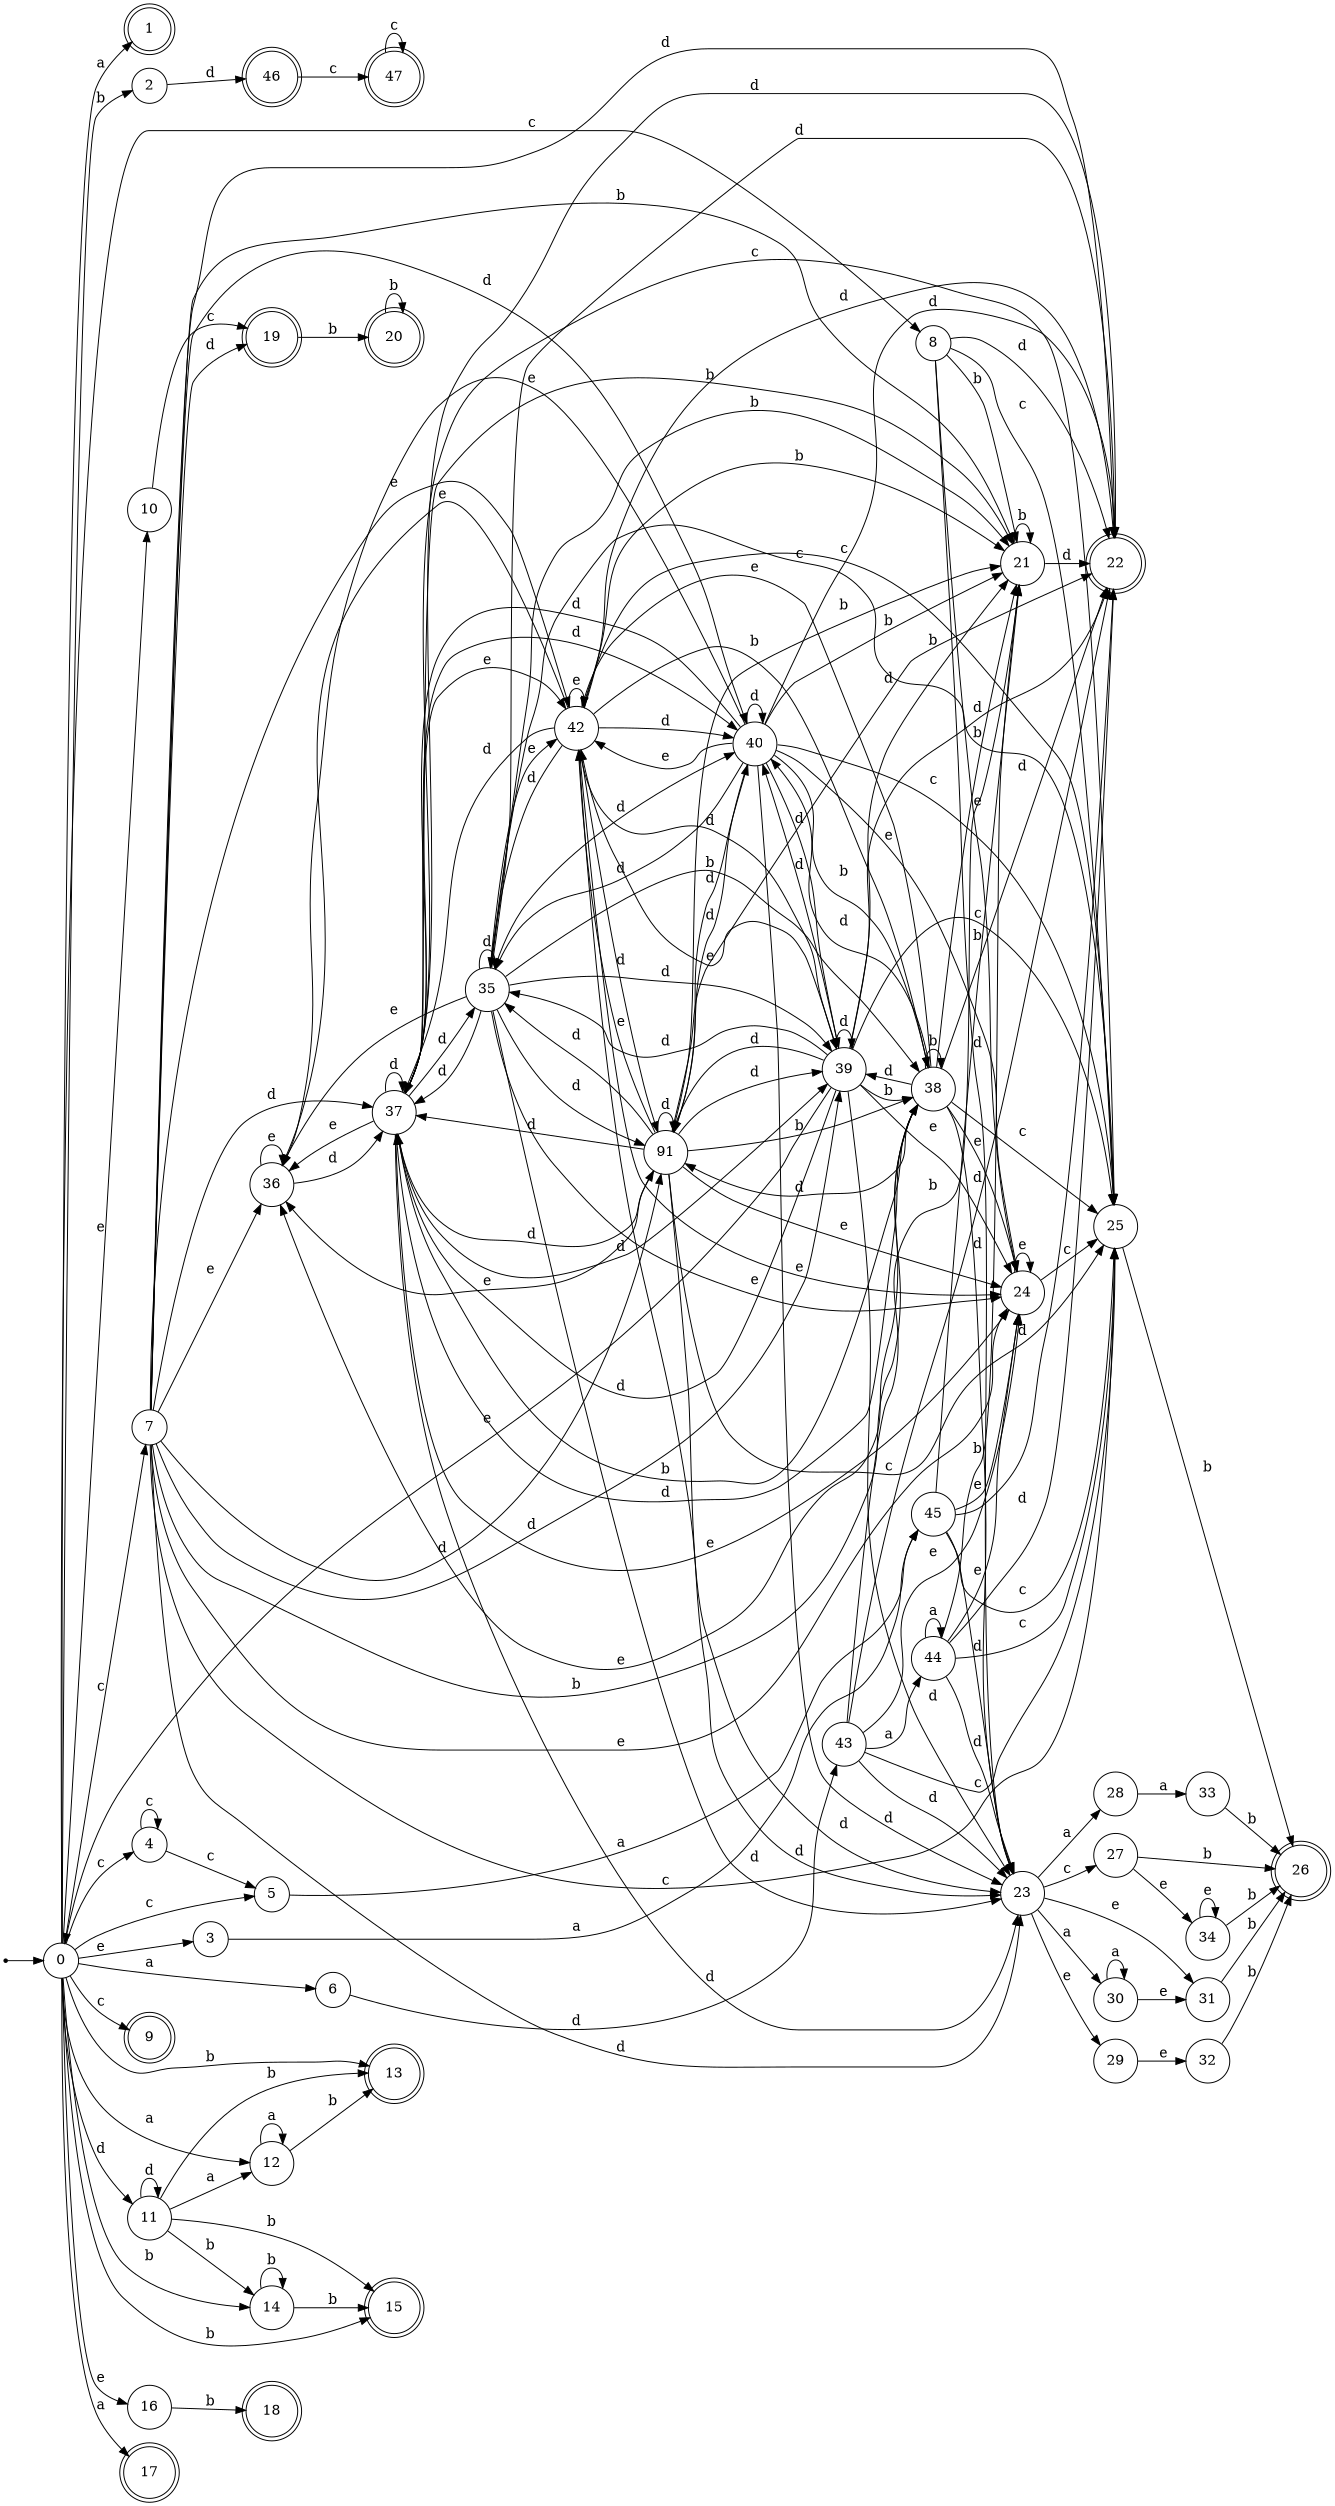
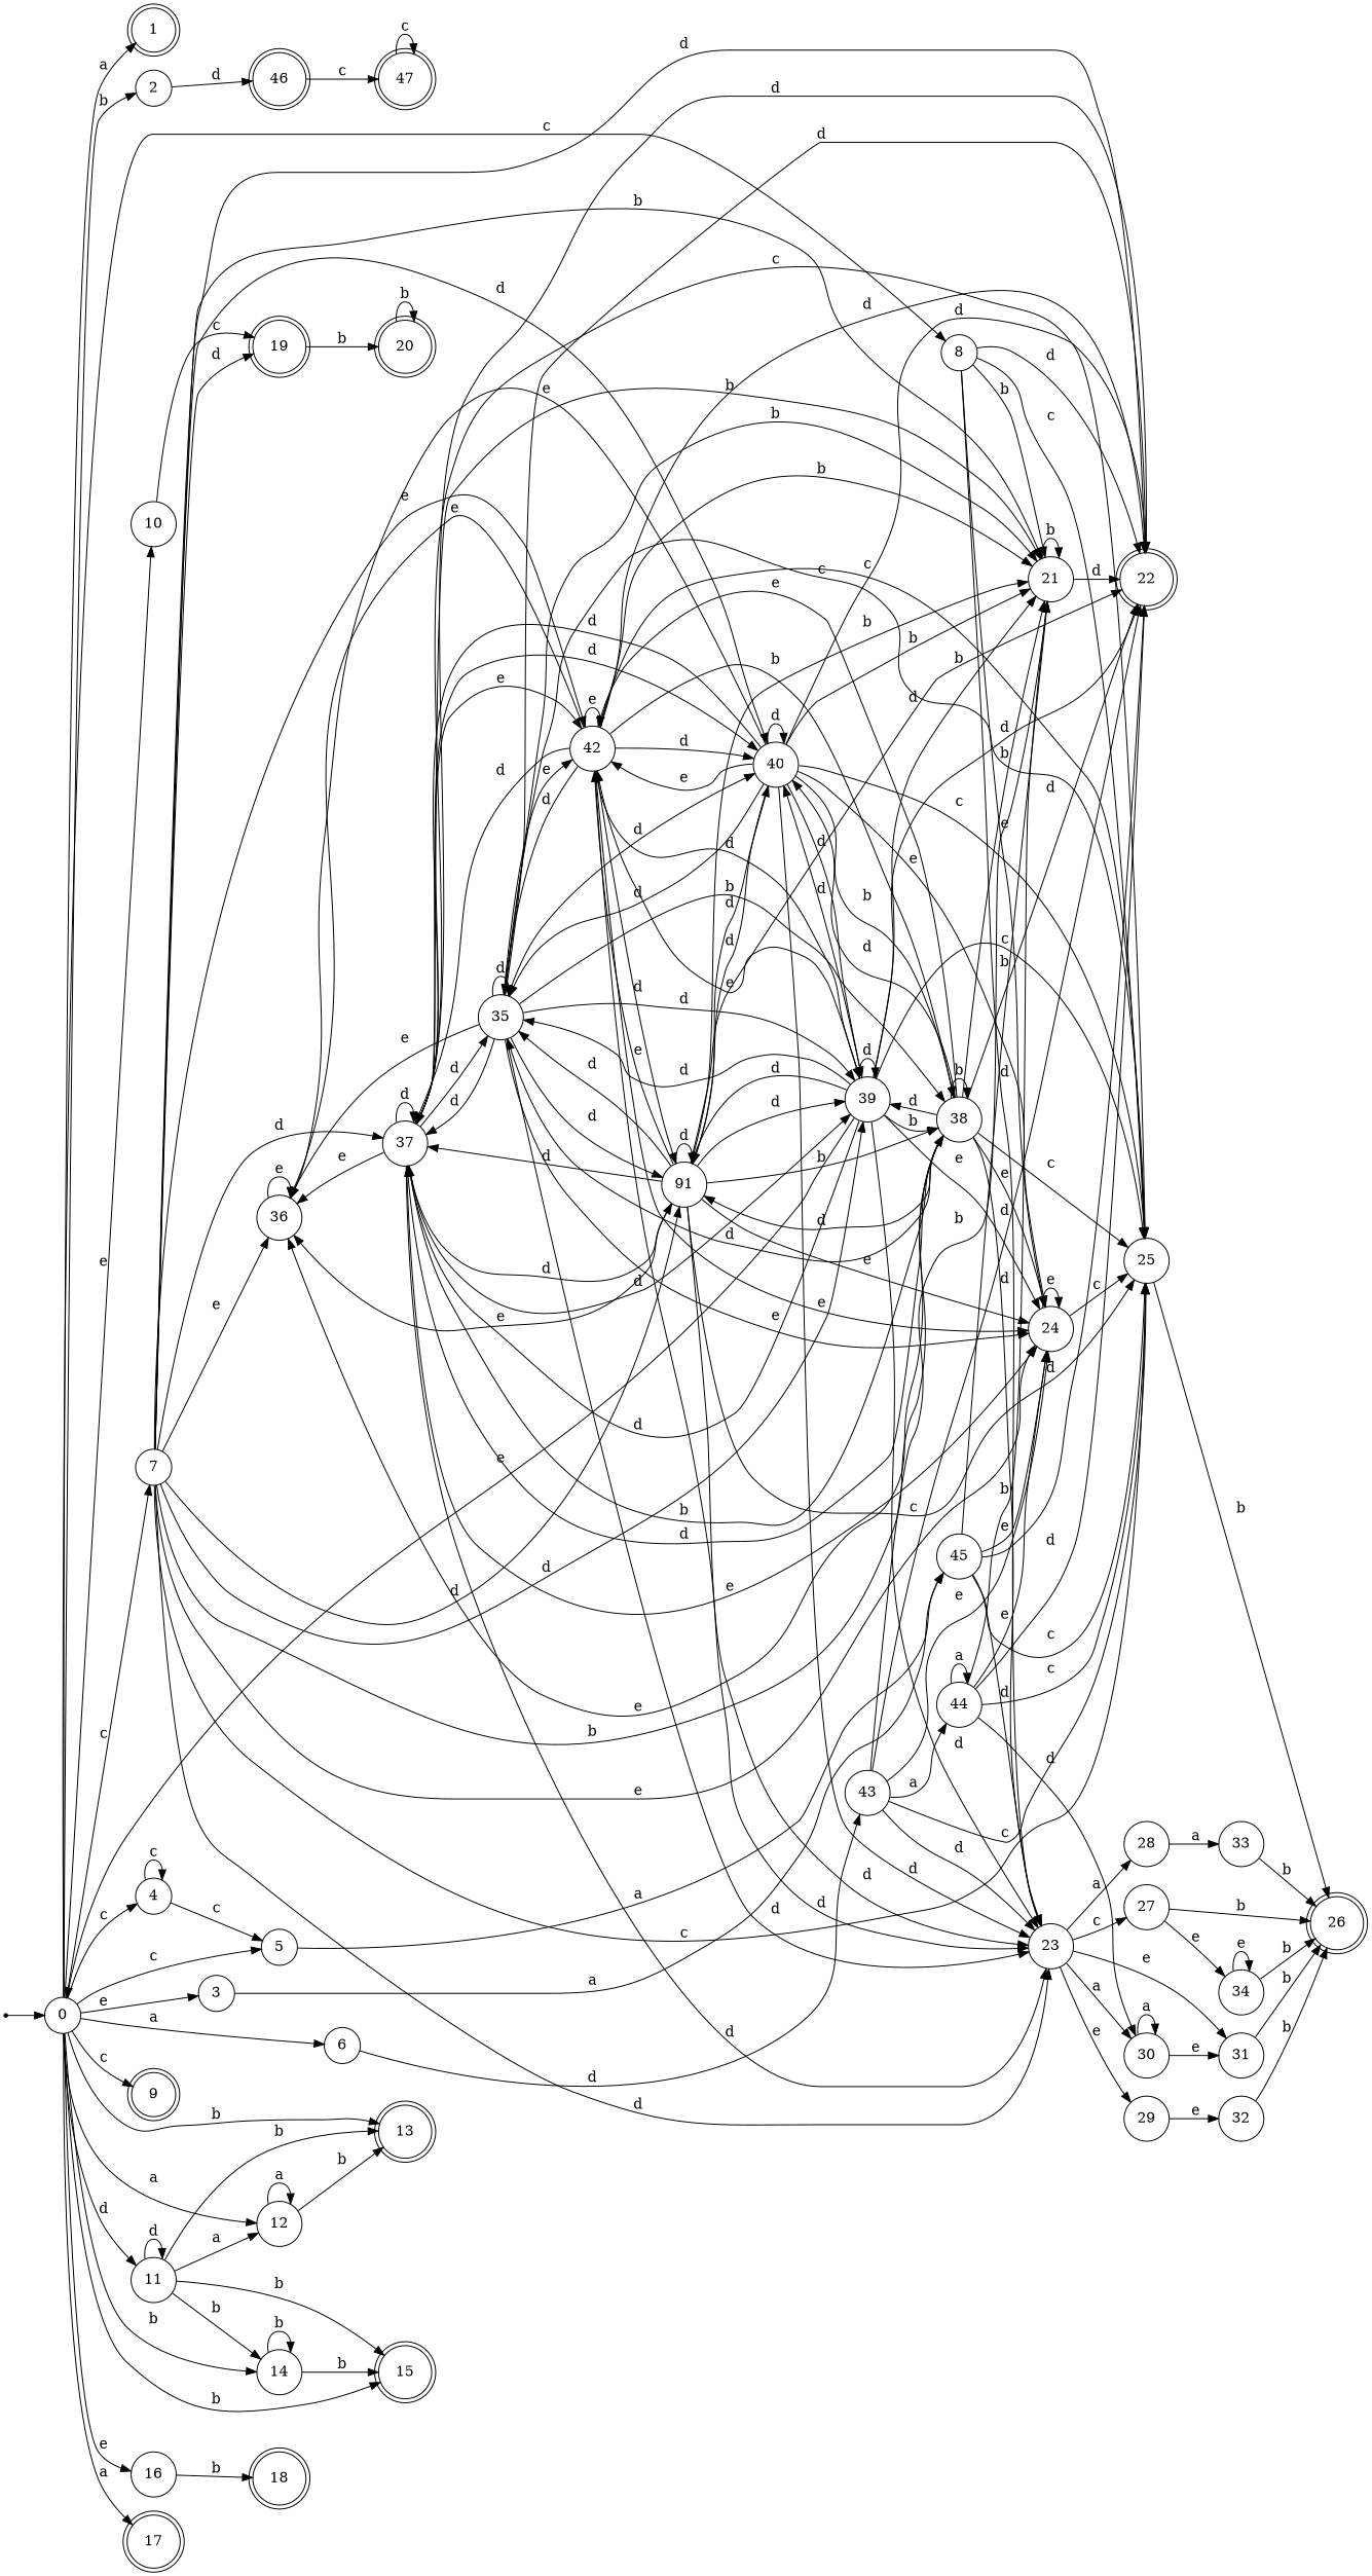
  digraph {
    rankdir=LR
    node [shape=circle]
    dummy0 [shape=point]
    0
    1 [shape=doublecircle]
    2
    3
    4
    5
    6
    7
    8
    9 [shape=doublecircle]
    10
    11
    12
    13 [shape=doublecircle]
    14
    15 [shape=doublecircle]
    16
    17 [shape=doublecircle]
    46 [shape=doublecircle]
    45
    43
    21
    22 [shape=doublecircle]
    23
    24
    25
    36
    37
    38
    39
    40
    n33 [label=91]
    42
    19 [shape=doublecircle]
    18 [shape=doublecircle]
    47 [shape=doublecircle]
    44
    27
    28
    29
    30
    31
    26 [shape=doublecircle]
    35
    20 [shape=doublecircle]
    34
    33
    32
    dummy0 -> 0
    0 -> 1 [label=a]
    0 -> 2 [label=b]
    0 -> 3 [label=e]
    0 -> 4 [label=c]
    0 -> 5 [label=c]
    0 -> 6 [label=a]
    0 -> 7 [label=c]
    0 -> 8 [label=c]
    0 -> 9 [label=c]
    0 -> 10 [label=e]
    0 -> 11 [label=d]
    0 -> 12 [label=a]
    0 -> 13 [label=b]
    0 -> 14 [label=b]
    0 -> 15 [label=b]
    0 -> 16 [label=e]
    0 -> 17 [label=a]
    2 -> 46 [label=d]
    3 -> 45 [label=a]
    4 -> 4 [label=c]
    4 -> 5 [label=c]
    5 -> 45 [label=a]
    6 -> 43 [label=d]
    7 -> 21 [label=b]
    7 -> 22 [label=d]
    7 -> 23 [label=d]
    7 -> 24 [label=e]
    7 -> 25 [label=c]
    7 -> 36 [label=e]
    7 -> 37 [label=d]
    7 -> 38 [label=b]
    7 -> 39 [label=d]
    7 -> 40 [label=d]
    7 -> n33 [label=d]
    7 -> 42 [label=e]
    7 -> 19 [label=d]
    8 -> 21 [label=b]
    8 -> 22 [label=d]
    8 -> 23 [label=d]
    8 -> 24 [label=e]
    8 -> 25 [label=c]
    10 -> 19 [label=c]
    11 -> 11 [label=d]
    11 -> 12 [label=a]
    11 -> 13 [label=b]
    11 -> 14 [label=b]
    11 -> 15 [label=b]
    12 -> 12 [label=a]
    12 -> 13 [label=b]
    14 -> 14 [label=b]
    14 -> 15 [label=b]
    16 -> 18 [label=b]
    46 -> 47 [label=c]
    45 -> 21 [label=b]
    45 -> 22 [label=d]
    45 -> 23 [label=d]
    45 -> 24 [label=e]
    45 -> 25 [label=c]
    43 -> 21 [label=b]
    43 -> 22 [label=d]
    43 -> 23 [label=d]
    43 -> 24 [label=e]
    43 -> 25 [label=c]
    43 -> 44 [label=a]
    21 -> 21 [label=b]
    21 -> 22 [label=d]
    23 -> 27 [label=c]
    23 -> 28 [label=a]
    23 -> 29 [label=e]
    23 -> 30 [label=a]
    23 -> 31 [label=e]
    24 -> 24 [label=e]
    24 -> 25 [label=c]
    25 -> 26 [label=b]
    36 -> 36 [label=e]
-   36 -> 37 [label=d]
    37 -> 21 [label=b]
    37 -> 22 [label=d]
    37 -> 23 [label=d]
    37 -> 24 [label=e]
    37 -> 25 [label=c]
    37 -> 36 [label=e]
    37 -> 37 [label=d]
    37 -> 38 [label=b]
    37 -> 39 [label=d]
    37 -> 40 [label=d]
    37 -> n33 [label=d]
    37 -> 42 [label=e]
    37 -> 35 [label=d]
    38 -> 21 [label=b]
    38 -> 22 [label=d]
    38 -> 23 [label=d]
    38 -> 24 [label=e]
    38 -> 25 [label=c]
    38 -> 36 [label=e]
    38 -> 37 [label=d]
    38 -> 38 [label=b]
    38 -> 39 [label=d]
    38 -> 40 [label=d]
    38 -> n33 [label=d]
    38 -> 42 [label=e]
+   38 -> 35 [label=d]
    39 -> 0 [label=e]
    39 -> 21 [label=b]
    39 -> 22 [label=d]
    39 -> 23 [label=d]
    39 -> 24 [label=e]
    39 -> 25 [label=c]
    39 -> 37 [label=d]
    39 -> 38 [label=b]
    39 -> 39 [label=d]
    39 -> 40 [label=d]
    39 -> n33 [label=d]
    39 -> 42 [label=e]
    39 -> 35 [label=d]
    40 -> 21 [label=b]
    40 -> 22 [label=d]
    40 -> 23 [label=d]
    40 -> 24 [label=e]
    40 -> 25 [label=c]
    40 -> 36 [label=e]
    40 -> 37 [label=d]
    40 -> 38 [label=b]
    40 -> 39 [label=d]
    40 -> 40 [label=d]
    40 -> n33 [label=d]
    40 -> 42 [label=e]
    40 -> 35 [label=d]
    n33 -> 21 [label=b]
    n33 -> 22 [label=d]
    n33 -> 23 [label=d]
    n33 -> 24 [label=e]
    n33 -> 25 [label=c]
    n33 -> 36 [label=e]
    n33 -> 37 [label=d]
    n33 -> 38 [label=b]
    n33 -> 39 [label=d]
    n33 -> 40 [label=d]
    n33 -> n33 [label=d]
    n33 -> 42 [label=e]
    n33 -> 35 [label=d]
    42 -> 21 [label=b]
    42 -> 22 [label=d]
    42 -> 23 [label=d]
    42 -> 24 [label=e]
    42 -> 25 [label=c]
    42 -> 36 [label=e]
    42 -> 37 [label=d]
    42 -> 38 [label=b]
    42 -> 39 [label=d]
    42 -> 40 [label=d]
    42 -> n33 [label=d]
    42 -> 42 [label=e]
    42 -> 35 [label=d]
    19 -> 20 [label=b]
    47 -> 47 [label=c]
    44 -> 21 [label=b]
    44 -> 22 [label=d]
-   44 -> 23 [label=d]
+   44 -> 30 [label=d]
    44 -> 24 [label=e]
    44 -> 25 [label=c]
    44 -> 44 [label=a]
    27 -> 26 [label=b]
    27 -> 34 [label=e]
    28 -> 33 [label=a]
    29 -> 32 [label=e]
    30 -> 30 [label=a]
    30 -> 31 [label=e]
    31 -> 26 [label=b]
    35 -> 21 [label=b]
    35 -> 22 [label=d]
    35 -> 23 [label=d]
    35 -> 24 [label=e]
    35 -> 25 [label=c]
    35 -> 36 [label=e]
    35 -> 37 [label=d]
    35 -> 38 [label=b]
    35 -> 39 [label=d]
    35 -> 40 [label=d]
    35 -> n33 [label=d]
    35 -> 42 [label=e]
    35 -> 35 [label=d]
    20 -> 20 [label=b]
    34 -> 26 [label=b]
    34 -> 34 [label=e]
    33 -> 26 [label=b]
    32 -> 26 [label=b]
  }
